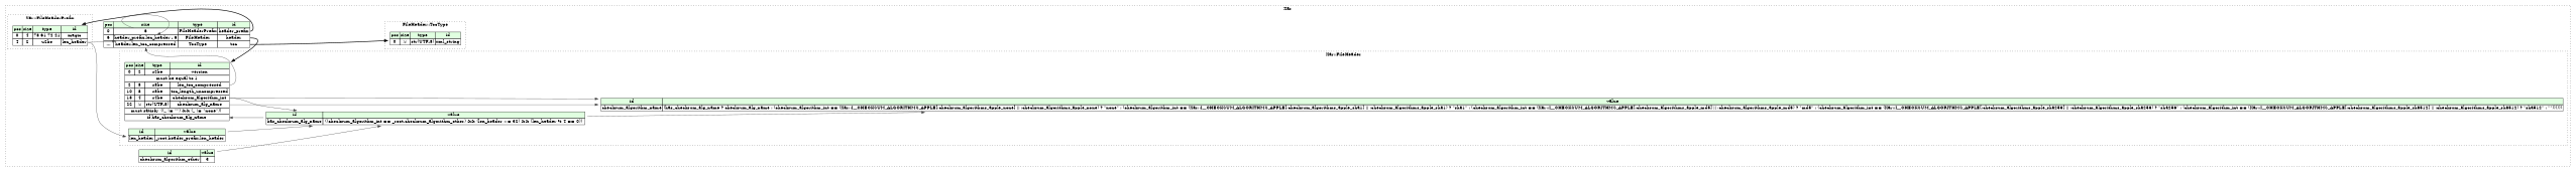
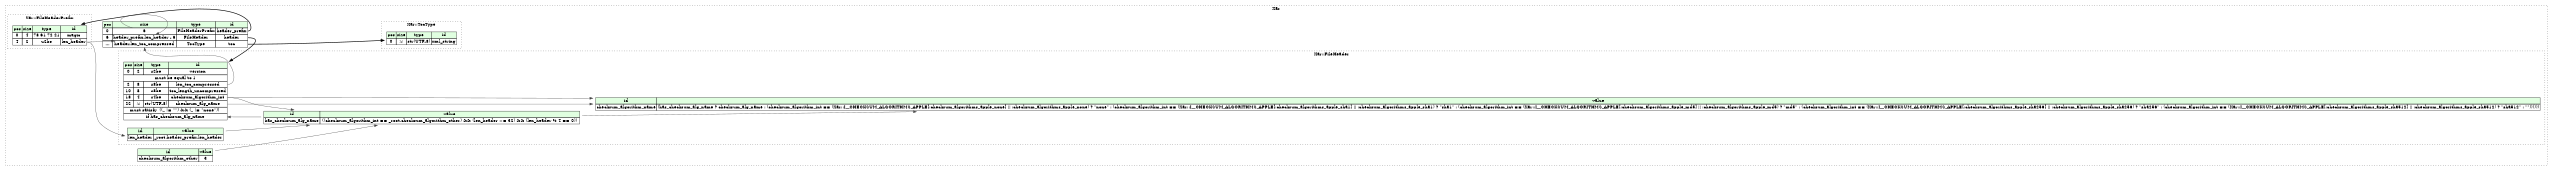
  digraph {
    rankdir=LR
    node [shape=plaintext]
    edge [color="#404040" tailport=len_header_type]
    n1 [label=<<TABLE BORDER="0" CELLBORDER="1" CELLSPACING="0"> 				<TR><TD BGCOLOR="#E0FFE0">pos</TD><TD BGCOLOR="#E0FFE0">size</TD><TD BGCOLOR="#E0FFE0">type</TD><TD BGCOLOR="#E0FFE0">id</TD></TR> 				<TR><TD PORT="version_pos">0</TD><TD PORT="version_size">2</TD><TD>u2be</TD><TD PORT="version_type">version</TD></TR> 				<TR><TD COLSPAN="4" PORT="version__valid">must be equal to 1</TD></TR> 				<TR><TD PORT="len_toc_compressed_pos">2</TD><TD PORT="len_toc_compressed_size">8</TD><TD>u8be</TD><TD PORT="len_toc_compressed_type">len_toc_compressed</TD></TR> 				<TR><TD PORT="toc_length_uncompressed_pos">10</TD><TD PORT="toc_length_uncompressed_size">8</TD><TD>u8be</TD><TD PORT="toc_length_uncompressed_type">toc_length_uncompressed</TD></TR> 				<TR><TD PORT="checksum_algorithm_int_pos">18</TD><TD PORT="checksum_algorithm_int_size">4</TD><TD>u4be</TD><TD PORT="checksum_algorithm_int_type">checksum_algorithm_int</TD></TR> 				<TR><TD PORT="checksum_alg_name_pos">22</TD><TD PORT="checksum_alg_name_size">⇲</TD><TD>str(UTF-8)</TD><TD PORT="checksum_alg_name_type">checksum_alg_name</TD></TR> 				<TR><TD COLSPAN="4" PORT="checksum_alg_name__valid">must satisfy  ((_ != &quot;&quot;) &amp;&amp; (_ != &quot;none&quot;)) </TD></TR> 				<TR><TD COLSPAN="4" PORT="checksum_alg_name__if">if has_checksum_alg_name</TD></TR> 			</TABLE>>]
    n2 [label=<<TABLE BORDER="0" CELLBORDER="1" CELLSPACING="0"> 				<TR><TD BGCOLOR="#E0FFE0">id</TD><TD BGCOLOR="#E0FFE0">value</TD></TR> 				<TR><TD>checksum_algorithm_name</TD><TD>(has_checksum_alg_name ? checksum_alg_name : (checksum_algorithm_int == (Xar::I__CHECKSUM_ALGORITHMS_APPLE[:checksum_algorithms_apple_none] || :checksum_algorithms_apple_none) ? &quot;none&quot; : (checksum_algorithm_int == (Xar::I__CHECKSUM_ALGORITHMS_APPLE[:checksum_algorithms_apple_sha1] || :checksum_algorithms_apple_sha1) ? &quot;sha1&quot; : (checksum_algorithm_int == (Xar::I__CHECKSUM_ALGORITHMS_APPLE[:checksum_algorithms_apple_md5] || :checksum_algorithms_apple_md5) ? &quot;md5&quot; : (checksum_algorithm_int == (Xar::I__CHECKSUM_ALGORITHMS_APPLE[:checksum_algorithms_apple_sha256] || :checksum_algorithms_apple_sha256) ? &quot;sha256&quot; : (checksum_algorithm_int == (Xar::I__CHECKSUM_ALGORITHMS_APPLE[:checksum_algorithms_apple_sha512] || :checksum_algorithms_apple_sha512) ? &quot;sha512&quot; : &quot;&quot;))))))</TD></TR> 			</TABLE>>]
    n3 [label=<<TABLE BORDER="0" CELLBORDER="1" CELLSPACING="0"> 				<TR><TD BGCOLOR="#E0FFE0">id</TD><TD BGCOLOR="#E0FFE0">value</TD></TR> 				<TR><TD>has_checksum_alg_name</TD><TD> ((checksum_algorithm_int == _root.checksum_algorithm_other) &amp;&amp; (len_header &gt;= 32) &amp;&amp; (len_header % 4 == 0)) </TD></TR> 			</TABLE>>]
    n4 [label=<<TABLE BORDER="0" CELLBORDER="1" CELLSPACING="0"> 				<TR><TD BGCOLOR="#E0FFE0">id</TD><TD BGCOLOR="#E0FFE0">value</TD></TR> 				<TR><TD>len_header</TD><TD>_root.header_prefix.len_header</TD></TR> 			</TABLE>>]
    n5 [label=<<TABLE BORDER="0" CELLBORDER="1" CELLSPACING="0"> 				<TR><TD BGCOLOR="#E0FFE0">pos</TD><TD BGCOLOR="#E0FFE0">size</TD><TD BGCOLOR="#E0FFE0">type</TD><TD BGCOLOR="#E0FFE0">id</TD></TR> 				<TR><TD PORT="magic_pos">0</TD><TD PORT="magic_size">4</TD><TD>78 61 72 21</TD><TD PORT="magic_type">magic</TD></TR> 				<TR><TD PORT="len_header_pos">4</TD><TD PORT="len_header_size">2</TD><TD>u2be</TD><TD PORT="len_header_type">len_header</TD></TR> 			</TABLE>>]
    n6 [label=<<TABLE BORDER="0" CELLBORDER="1" CELLSPACING="0"> 				<TR><TD BGCOLOR="#E0FFE0">pos</TD><TD BGCOLOR="#E0FFE0">size</TD><TD BGCOLOR="#E0FFE0">type</TD><TD BGCOLOR="#E0FFE0">id</TD></TR> 				<TR><TD PORT="xml_string_pos">0</TD><TD PORT="xml_string_size">⇲</TD><TD>str(UTF-8)</TD><TD PORT="xml_string_type">xml_string</TD></TR> 			</TABLE>>]
    n7 [label=<<TABLE BORDER="0" CELLBORDER="1" CELLSPACING="0"> 			<TR><TD BGCOLOR="#E0FFE0">pos</TD><TD BGCOLOR="#E0FFE0">size</TD><TD BGCOLOR="#E0FFE0">type</TD><TD BGCOLOR="#E0FFE0">id</TD></TR> 			<TR><TD PORT="header_prefix_pos">0</TD><TD PORT="header_prefix_size">6</TD><TD>FileHeaderPrefix</TD><TD PORT="header_prefix_type">header_prefix</TD></TR> 			<TR><TD PORT="header_pos">6</TD><TD PORT="header_size">header_prefix.len_header - 6</TD><TD>FileHeader</TD><TD PORT="header_type">header</TD></TR> 			<TR><TD PORT="toc_pos">...</TD><TD PORT="toc_size">header.len_toc_compressed</TD><TD>TocType</TD><TD PORT="toc_type">toc</TD></TR> 		</TABLE>>]
    n8 [label=<<TABLE BORDER="0" CELLBORDER="1" CELLSPACING="0"> 			<TR><TD BGCOLOR="#E0FFE0">id</TD><TD BGCOLOR="#E0FFE0">value</TD></TR> 			<TR><TD>checksum_algorithm_other</TD><TD>3</TD></TR> 		</TABLE>>]
    subgraph cluster_1 {
      label=Xar
      style=dotted
      n7
      n8
      subgraph cluster_2 {
        label="Xar::FileHeader"
        style=dotted
        n1
        n2
        n3
        n4
      }
      subgraph cluster_3 {
        label="Xar::FileHeaderPrefix"
        style=dotted
        n5
      }
      subgraph cluster_4 {
-       label="FileHeader::TocType"
+       label="Xar::TocType"
        style=dotted
        n6
      }
    }
    n1 -> n2 [tailport=checksum_alg_name_type]
    n1 -> n2 [tailport=checksum_algorithm_int_type]
    n1 -> n3 [tailport=checksum_algorithm_int_type]
    n1 -> n7 [headport=toc_size tailport=len_toc_compressed_type]
    n3 -> n1 [headport=checksum_alg_name__if tailport=has_checksum_alg_name_type]
    n3 -> n2 [tailport=has_checksum_alg_name_type]
    n4 -> n3
    n5 -> n4
    n5 -> n7 [headport=header_size]
    n7 -> n1 [style=bold tailport=header_type color=""]
    n7 -> n5 [style=bold tailport=header_prefix_type color=""]
    n7 -> n6 [style=bold tailport=toc_type color=""]
    n7 -> n7 [headport=header_size tailport=header_prefix_size]
    n8 -> n3 [tailport=checksum_algorithm_other_type]
  }
